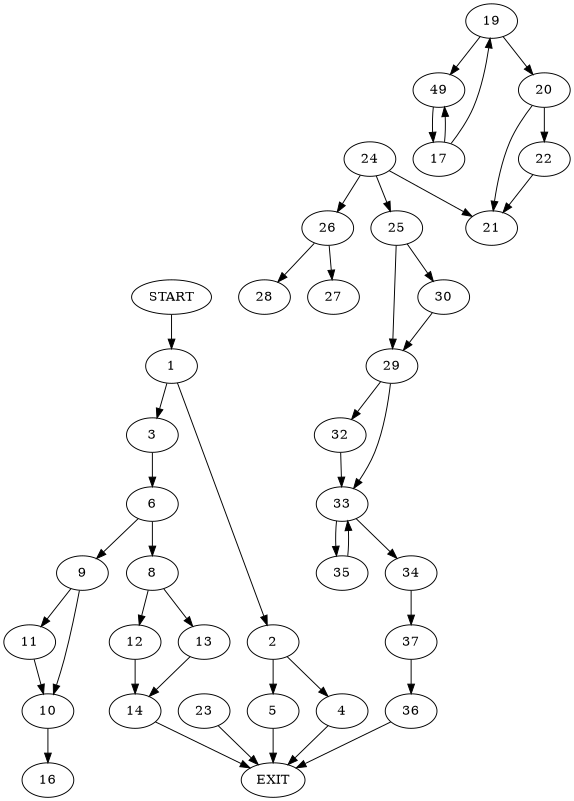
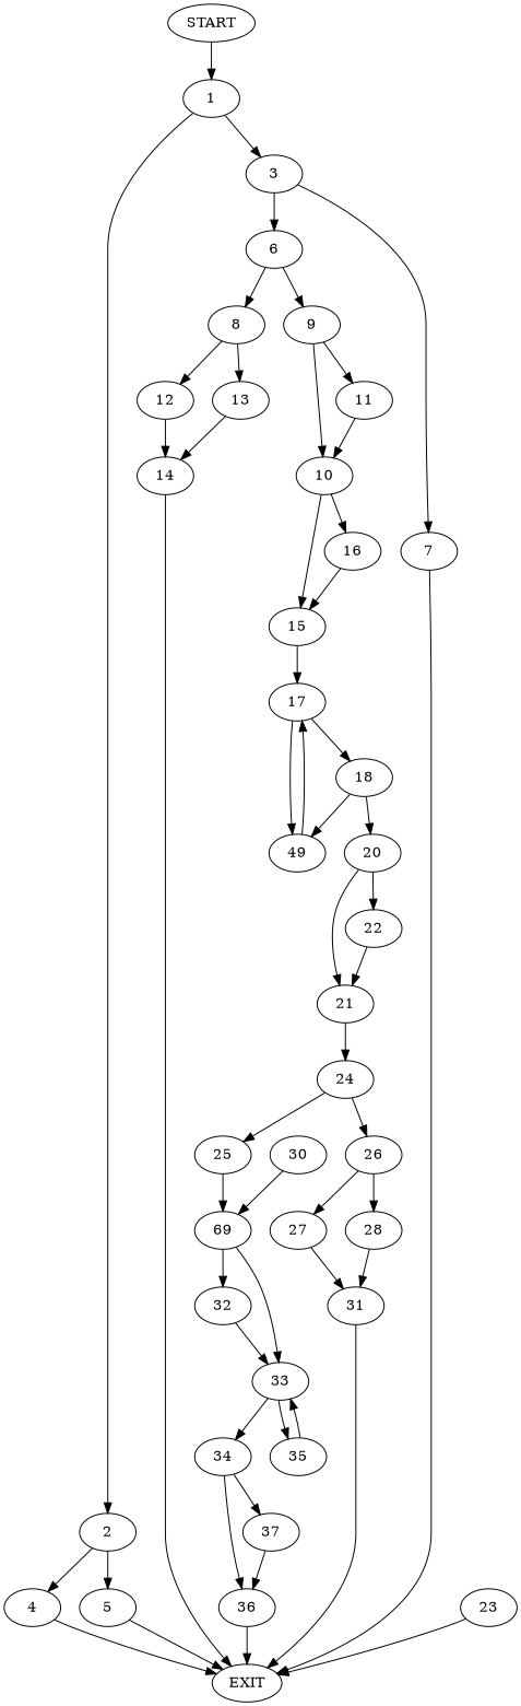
  digraph {
    n1 [label=START]
    1
    2
    3
    n5 [label=EXIT]
    4
    5
    6
+   7
    8
    9
    12
    13
    10
    11
    14
+   15
    16
    17
-   18 [label=19]
+   18
    n21 [label=49]
    20
    21
    22
    24
    23
    25
    26
-   29
+   29 [label=69]
    30
    27
    28
    32
    33
+   31
    34
    35
    36
    37
    n1 -> 1
    1 -> 2
    1 -> 3
    2 -> 4
    2 -> 5
    3 -> 6
+   3 -> 7
    4 -> n5
    5 -> n5
    6 -> 8
    6 -> 9
+   7 -> n5
    8 -> 12
    8 -> 13
    9 -> 10
    9 -> 11
    12 -> 14
    13 -> 14
+   10 -> 15
    10 -> 16
    11 -> 10
    14 -> n5
+   15 -> 17
+   16 -> 15
    17 -> 18
    17 -> n21
    18 -> n21
    18 -> 20
    n21 -> 17
    20 -> 21
    20 -> 22
-   24 -> 21
+   21 -> 24
    22 -> 21
    24 -> 25
    24 -> 26
    23 -> n5
    25 -> 29
-   25 -> 30
    26 -> 27
    26 -> 28
    29 -> 32
    29 -> 33
    30 -> 29
+   27 -> 31
+   28 -> 31
    32 -> 33
    33 -> 34
    33 -> 35
+   31 -> n5
+   34 -> 36
    34 -> 37
    35 -> 33
    36 -> n5
    37 -> 36
  }
